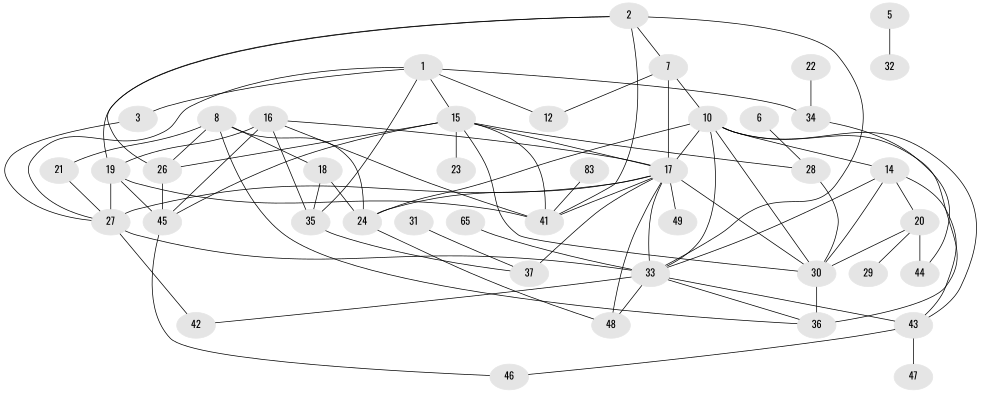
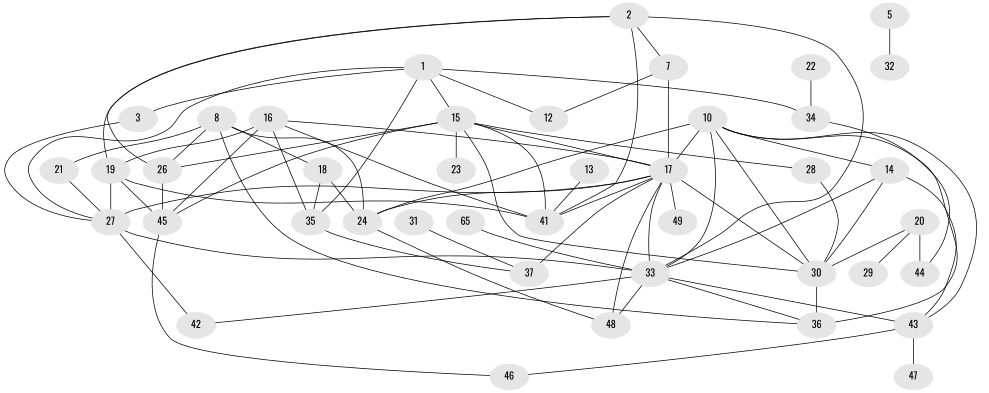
  graph {
    fontname=Oswald
    node [color=gray90 fontname=Oswald style=filled]
    edge [fontname=Oswald weight=1.0]
    1
    3
    12
    15
    27
    34
    35
    26
    41
    28
    17
    30
    23
    45
    33
    42
    44
    37
    2
    7
    19
    10
    8
    18
    21
    24
    36
    43
    48
    5
    32
-   6
    14
    49
    20
    46
    47
-   13 [label=83]
+   13
    29
    16
    22
    n42 [label=65]
    31
    1 -- 3
    1 -- 12
    1 -- 15
    1 -- 27
    1 -- 34
    1 -- 35
    3 -- 27
    15 -- 26 [weight=2.0]
    15 -- 41
    15 -- 28
    15 -- 17
    15 -- 30
    15 -- 23
    15 -- 45
    27 -- 33
    27 -- 42 [weight=3.0]
    34 -- 44
    35 -- 37
    26 -- 45
    28 -- 30
    17 -- 27
    17 -- 41
    17 -- 30
    17 -- 33
    17 -- 37 [weight=2.0]
    17 -- 24
    17 -- 48
    17 -- 49
    30 -- 36 [weight=2.0]
    45 -- 46
    33 -- 42
    33 -- 36
    33 -- 43
    33 -- 48
    2 -- 26
    2 -- 41 [weight=2.0]
    2 -- 33
    2 -- 7
    2 -- 19
    7 -- 12
    7 -- 17
-   7 -- 10
    19 -- 27
    19 -- 41
    19 -- 45
    10 -- 17
    10 -- 30
    10 -- 33
    10 -- 24
    10 -- 36
    10 -- 43
    10 -- 14
    8 -- 26
    8 -- 18
    8 -- 21
    8 -- 24 [weight=2.0]
    8 -- 36
    18 -- 35
    18 -- 24 [weight=2.0]
    21 -- 27
    24 -- 48
    43 -- 46
    43 -- 47
    5 -- 32
-   6 -- 28
    14 -- 30
    14 -- 33
    14 -- 43
-   14 -- 20
    20 -- 30
    20 -- 44
    20 -- 29
    13 -- 41
    16 -- 35
    16 -- 41
    16 -- 17
    16 -- 45
    16 -- 19
    22 -- 34
    n42 -- 33 [weight=3.0]
    31 -- 37
  }
